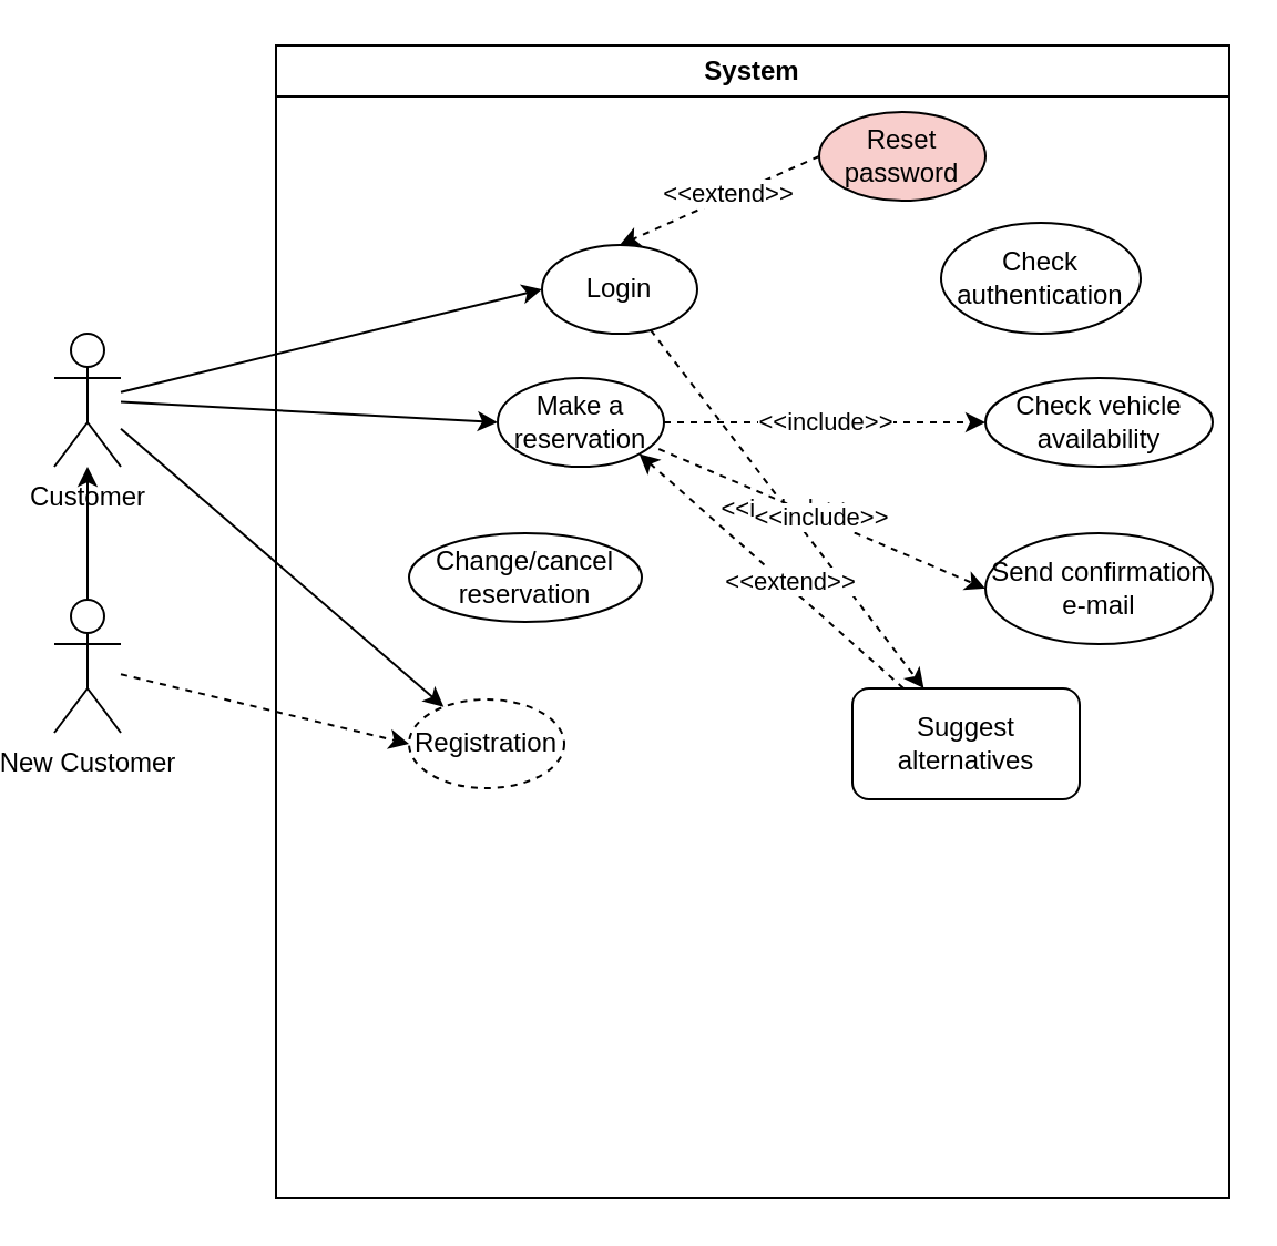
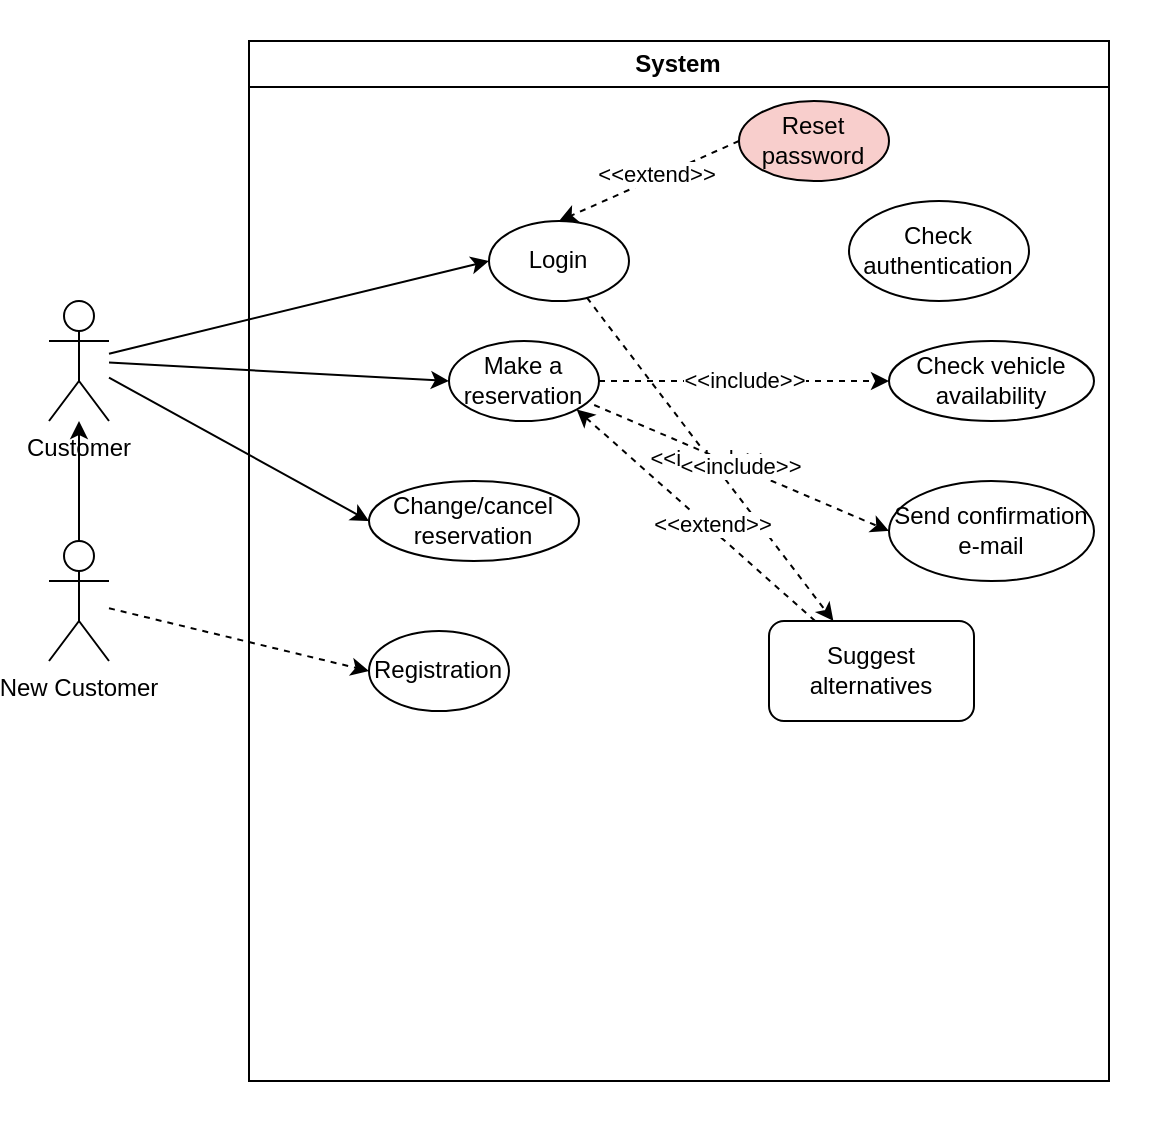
  <mxCell id="0" />
  <mxCell id="1" parent="0" />
  <mxCell id="2" value="System" style="swimlane;whiteSpace=wrap;html=1;" vertex="1" parent="1"><mxGeometry x="120" y="20" width="430" height="520" as="geometry" /></mxCell>
  <mxCell id="3" value="&amp;lt;&amp;lt;include&amp;gt;&amp;gt;" style="rounded=0;orthogonalLoop=1;jettySize=auto;html=1;dashed=1;" edge="1" parent="2" source="4" target="16"><mxGeometry relative="1" as="geometry" /></mxCell>
  <mxCell id="4" value="Login" style="ellipse;whiteSpace=wrap;html=1;" vertex="1" parent="2"><mxGeometry x="120" y="90" width="70" height="40" as="geometry" /></mxCell>
- <mxCell id="5" value="Registration" style="ellipse;whiteSpace=wrap;html=1;dashed=1;" vertex="1" parent="2"><mxGeometry x="60" y="295" width="70" height="40" as="geometry" /></mxCell>
+ <mxCell id="5" value="Registration" style="ellipse;whiteSpace=wrap;html=1;" vertex="1" parent="2"><mxGeometry x="60" y="295" width="70" height="40" as="geometry" /></mxCell>
  <mxCell id="6" value="&amp;lt;&amp;lt;include&amp;gt;&amp;gt;" style="rounded=0;orthogonalLoop=1;jettySize=auto;html=1;entryX=0;entryY=0.5;entryDx=0;entryDy=0;dashed=1;" edge="1" parent="2" source="7" target="11"><mxGeometry relative="1" as="geometry" /></mxCell>
  <mxCell id="7" value="Make a reservation" style="ellipse;whiteSpace=wrap;html=1;" vertex="1" parent="2"><mxGeometry x="100" y="150" width="75" height="40" as="geometry" /></mxCell>
  <mxCell id="8" value="Reset password" style="ellipse;whiteSpace=wrap;html=1;fillColor=#f8cecc;" vertex="1" parent="2"><mxGeometry x="245" y="30" width="75" height="40" as="geometry" /></mxCell>
  <mxCell id="9" value="Change/cancel reservation" style="ellipse;whiteSpace=wrap;html=1;" vertex="1" parent="2"><mxGeometry x="60" y="220" width="105" height="40" as="geometry" /></mxCell>
  <mxCell id="10" value="Check authentication" style="ellipse;whiteSpace=wrap;html=1;" vertex="1" parent="2"><mxGeometry x="300" y="80" width="90" height="50" as="geometry" /></mxCell>
  <mxCell id="11" value="Check vehicle availability" style="ellipse;whiteSpace=wrap;html=1;" vertex="1" parent="2"><mxGeometry x="320" y="150" width="102.5" height="40" as="geometry" /></mxCell>
  <mxCell id="12" value="&amp;lt;&amp;lt;include&amp;gt;&amp;gt;" style="rounded=0;orthogonalLoop=1;jettySize=auto;html=1;entryX=0;entryY=0.5;entryDx=0;entryDy=0;dashed=1;exitX=0.968;exitY=0.8;exitDx=0;exitDy=0;exitPerimeter=0;" edge="1" parent="2" target="13" source="7"><mxGeometry relative="1" as="geometry"><mxPoint x="190" y="190" as="sourcePoint" /></mxGeometry></mxCell>
  <mxCell id="13" value="Send confirmation e-mail" style="ellipse;whiteSpace=wrap;html=1;" vertex="1" parent="2"><mxGeometry x="320" y="220" width="102.5" height="50" as="geometry" /></mxCell>
  <mxCell id="14" style="rounded=0;orthogonalLoop=1;jettySize=auto;html=1;dashed=1;entryX=1;entryY=1;entryDx=0;entryDy=0;" edge="1" parent="2" source="16" target="7"><mxGeometry relative="1" as="geometry"><mxPoint x="190" y="140" as="targetPoint" /></mxGeometry></mxCell>
  <mxCell id="15" value="&amp;lt;&amp;lt;extend&amp;gt;&amp;gt;" style="edgeLabel;html=1;align=center;verticalAlign=middle;resizable=0;points=[];" vertex="1" connectable="0" parent="14"><mxGeometry x="-0.104" y="-2" relative="1" as="geometry"><mxPoint as="offset" /></mxGeometry></mxCell>
  <mxCell id="16" value="Suggest alternatives" style="whiteSpace=wrap;html=1;rounded=1;" vertex="1" parent="2"><mxGeometry x="260" y="290" width="102.5" height="50" as="geometry" /></mxCell>
  <mxCell id="17" style="rounded=0;orthogonalLoop=1;jettySize=auto;html=1;dashed=1;entryX=0.5;entryY=0;entryDx=0;entryDy=0;exitX=0;exitY=0.5;exitDx=0;exitDy=0;" edge="1" parent="2" source="8" target="4"><mxGeometry relative="1" as="geometry"><mxPoint x="410" y="-40" as="targetPoint" /><mxPoint x="523" y="98" as="sourcePoint" /></mxGeometry></mxCell>
  <mxCell id="18" value="&amp;lt;&amp;lt;extend&amp;gt;&amp;gt;" style="edgeLabel;html=1;align=center;verticalAlign=middle;resizable=0;points=[];" vertex="1" connectable="0" parent="17"><mxGeometry x="-0.104" y="-2" relative="1" as="geometry"><mxPoint as="offset" /></mxGeometry></mxCell>
  <mxCell id="19" style="rounded=0;orthogonalLoop=1;jettySize=auto;html=1;entryX=0;entryY=0.5;entryDx=0;entryDy=0;" edge="1" parent="1" source="22" target="4"><mxGeometry relative="1" as="geometry" /></mxCell>
  <mxCell id="20" style="rounded=0;orthogonalLoop=1;jettySize=auto;html=1;entryX=0;entryY=0.5;entryDx=0;entryDy=0;" edge="1" parent="1" source="22" target="7"><mxGeometry relative="1" as="geometry" /></mxCell>
- <mxCell id="21" style="rounded=0;orthogonalLoop=1;jettySize=auto;html=1;" edge="1" parent="1" source="22" target="5"><mxGeometry relative="1" as="geometry" /></mxCell>
+ <mxCell id="21" style="rounded=0;orthogonalLoop=1;jettySize=auto;html=1;entryX=0;entryY=0.5;entryDx=0;entryDy=0;" edge="1" parent="1" source="22" target="9"><mxGeometry relative="1" as="geometry" /></mxCell>
  <mxCell id="22" value="Customer" style="shape=umlActor;verticalLabelPosition=bottom;verticalAlign=top;html=1;outlineConnect=0;" vertex="1" parent="1"><mxGeometry x="20" y="150" width="30" height="60" as="geometry" /></mxCell>
  <mxCell id="23" style="rounded=0;orthogonalLoop=1;jettySize=auto;html=1;entryX=0;entryY=0.5;entryDx=0;entryDy=0;dashed=1;" edge="1" parent="1" source="25" target="5"><mxGeometry relative="1" as="geometry" /></mxCell>
  <mxCell id="24" style="edgeStyle=orthogonalEdgeStyle;rounded=0;orthogonalLoop=1;jettySize=auto;html=1;" edge="1" parent="1" source="25" target="22"><mxGeometry relative="1" as="geometry" /></mxCell>
  <mxCell id="25" value="New Customer" style="shape=umlActor;verticalLabelPosition=bottom;verticalAlign=top;html=1;outlineConnect=0;" vertex="1" parent="1"><mxGeometry x="20" y="270" width="30" height="60" as="geometry" /></mxCell>
